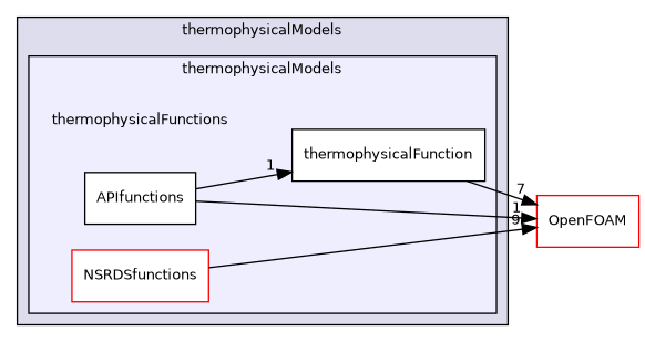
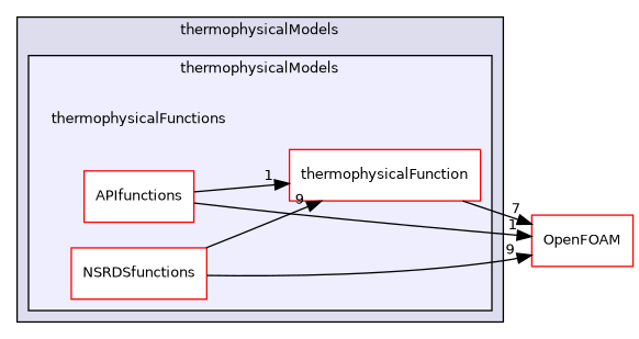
  digraph {
    compound=true
    rankdir=LR
    node [fontname=Helvetica fontsize=10 shape=box color=red fillcolor=white style=filled]
    edge [headlabel=1 labeldistance=1.5 labelfontname=Helvetica labelfontsize=10]
    n1 [label=thermophysicalFunctions shape=plaintext color="" fillcolor="" style=""]
-   n2 [color=black label=APIfunctions]
+   n2 [label=APIfunctions]
    n3 [label=NSRDSfunctions]
-   n4 [color=black label=thermophysicalFunction]
+   n4 [label=thermophysicalFunction]
    n5 [label=OpenFOAM fillcolor="" style=""]
    subgraph cluster_1 {
      bgcolor="#ddddee"
      fontname=Helvetica
      fontsize=10
      label=thermophysicalModels
      pencolor=black
      subgraph cluster_2 {
        bgcolor="#eeeeff"
        fontname=Helvetica
        fontsize=10
        pencolor=black
        n1
        n2
        n3
        n4
      }
    }
    n2 -> n4
    n2 -> n5
+   n3 -> n4 [headlabel=9]
    n3 -> n5 [headlabel=9]
    n4 -> n5 [headlabel=7]
  }
